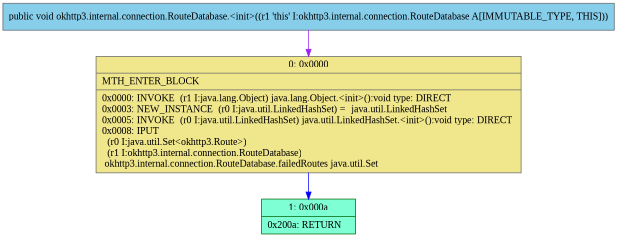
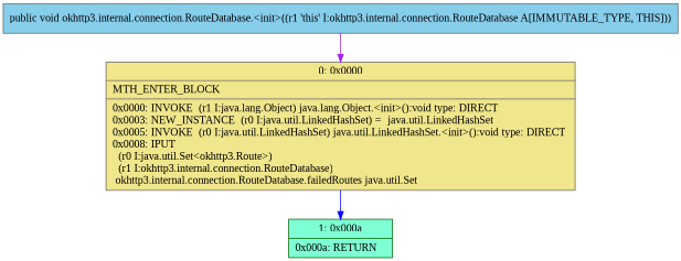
  digraph {
    fontname="Liberation Serif"
    node [shape=record style=filled color=gray40 fontname="Liberation Serif"]
    edge [fontname="Liberation Serif"]
    n1 [label="{0\:\ 0x0000|MTH_ENTER_BLOCK\l|0x0000: INVOKE  (r1 I:java.lang.Object) java.lang.Object.\<init\>():void type: DIRECT \l0x0003: NEW_INSTANCE  (r0 I:java.util.LinkedHashSet) =  java.util.LinkedHashSet \l0x0005: INVOKE  (r0 I:java.util.LinkedHashSet) java.util.LinkedHashSet.\<init\>():void type: DIRECT \l0x0008: IPUT  \l  (r0 I:java.util.Set\<okhttp3.Route\>)\l  (r1 I:okhttp3.internal.connection.RouteDatabase)\l okhttp3.internal.connection.RouteDatabase.failedRoutes java.util.Set \l}" fillcolor=khaki]
-   n2 [label="{1\:\ 0x000a|0x200a: RETURN   \l}" fillcolor=aquamarine color=darkgreen]
+   n2 [label="{1\:\ 0x000a|0x000a: RETURN   \l}" fillcolor=aquamarine color=darkgreen]
    n3 [label="{public void okhttp3.internal.connection.RouteDatabase.\<init\>((r1 'this' I:okhttp3.internal.connection.RouteDatabase A[IMMUTABLE_TYPE, THIS])) }" fillcolor=skyblue]
    n1 -> n2 [color=blue]
    n3 -> n1 [color=purple]
  }
